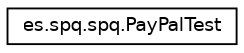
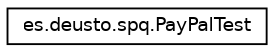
  digraph {
    rankdir=LR
-   n1 [color=black fillcolor=white fontname=Helvetica fontsize=10 height=0.2 label="es.spq.spq.PayPalTest" shape=record style=filled width=0.4]
+   n1 [color=black fillcolor=white fontname=Helvetica fontsize=10 height=0.2 label="es.deusto.spq.PayPalTest" shape=record style=filled width=0.4]
  }
